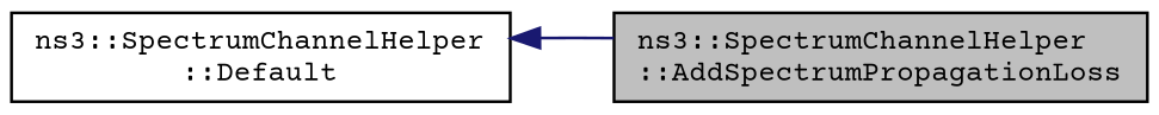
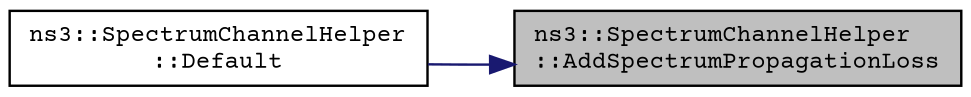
  digraph {
    rankdir=RL
    fontname="Courier Prime"
    node [color=black fontname="Courier Prime" fontsize=10 shape=record style=filled]
    n1 [fillcolor=grey75 fontcolor=black height=0.2 label="ns3::SpectrumChannelHelper\l::AddSpectrumPropagationLoss" width=0.4]
    n2 [fillcolor=white height=0.2 label="ns3::SpectrumChannelHelper\l::Default" width=0.4]
-   n2 -> n1 [color=midnightblue dir=back fontname="Courier Prime" fontsize=10 labelfontname=Helvetica labelfontsize=10 style=solid]
+   n1 -> n2 [color=midnightblue dir=back fontname="Courier Prime" fontsize=10 labelfontname=Helvetica labelfontsize=10 style=solid]
  }
